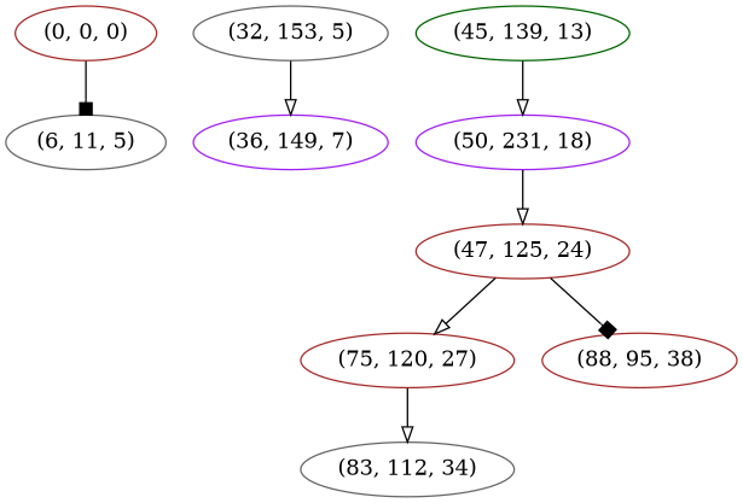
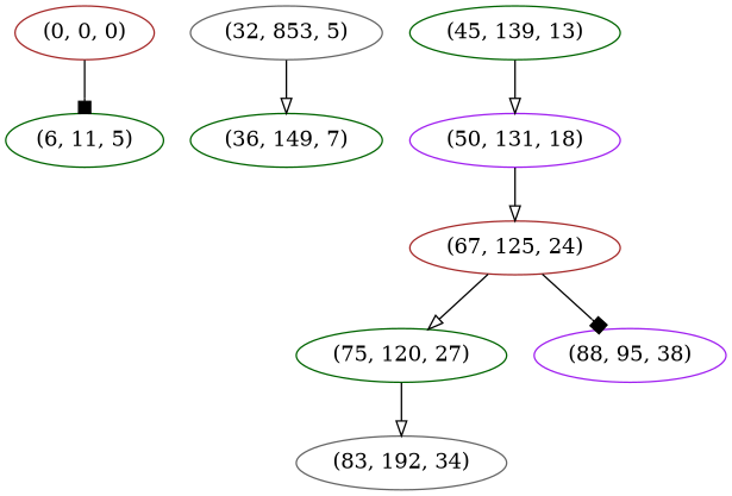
  digraph {
    node [color=gray40]
    edge [arrowhead=onormal]
-   "(6, 11, 5)"
+   "(6, 11, 5)" [color=darkgreen]
    "(0, 0, 0)" [color=brown]
-   "(32, 153, 5)"
-   "(36, 149, 7)" [color=purple]
+   "(32, 153, 5)" [label="(32, 853, 5)"]
+   "(36, 149, 7)" [color=darkgreen]
    "(45, 139, 13)" [color=darkgreen]
-   "(50, 131, 18)" [color=purple label="(50, 231, 18)"]
-   "(67, 125, 24)" [color=brown label="(47, 125, 24)"]
-   "(75, 120, 27)" [color=brown]
-   "(88, 95, 38)" [color=brown]
-   "(83, 112, 34)"
+   "(50, 131, 18)" [color=purple]
+   "(67, 125, 24)" [color=brown]
+   "(75, 120, 27)" [color=darkgreen]
+   "(88, 95, 38)" [color=purple]
+   "(83, 112, 34)" [label="(83, 192, 34)"]
    "(0, 0, 0)" -> "(6, 11, 5)" [arrowhead=box]
    "(32, 153, 5)" -> "(36, 149, 7)"
    "(45, 139, 13)" -> "(50, 131, 18)"
    "(50, 131, 18)" -> "(67, 125, 24)"
    "(67, 125, 24)" -> "(75, 120, 27)"
    "(67, 125, 24)" -> "(88, 95, 38)" [arrowhead=box]
    "(75, 120, 27)" -> "(83, 112, 34)"
  }
